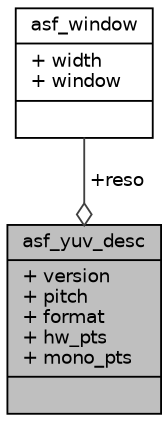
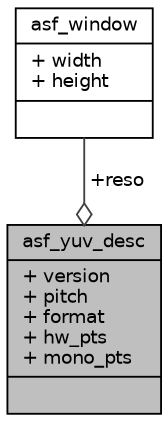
  digraph {
    fontname="DejaVu Sans"
    node [color=black fontname="DejaVu Sans" fontsize=10 shape=record]
    n1 [fillcolor=grey75 fontcolor=black height=0.2 label="{asf_yuv_desc\n|+ version\l+ pitch\l+ format\l+ hw_pts\l+ mono_pts\l|}" style=filled width=0.4]
-   n2 [height=0.2 label="{asf_window\n|+ width\l+ window\l|}" width=0.4]
+   n2 [height=0.2 label="{asf_window\n|+ width\l+ height\l|}" width=0.4]
    n2 -> n1 [arrowhead=odiamond color=grey25 fontname="DejaVu Sans" fontsize=10 label=" +reso" labelfontname=Helvetica labelfontsize=10 style=solid]
  }
